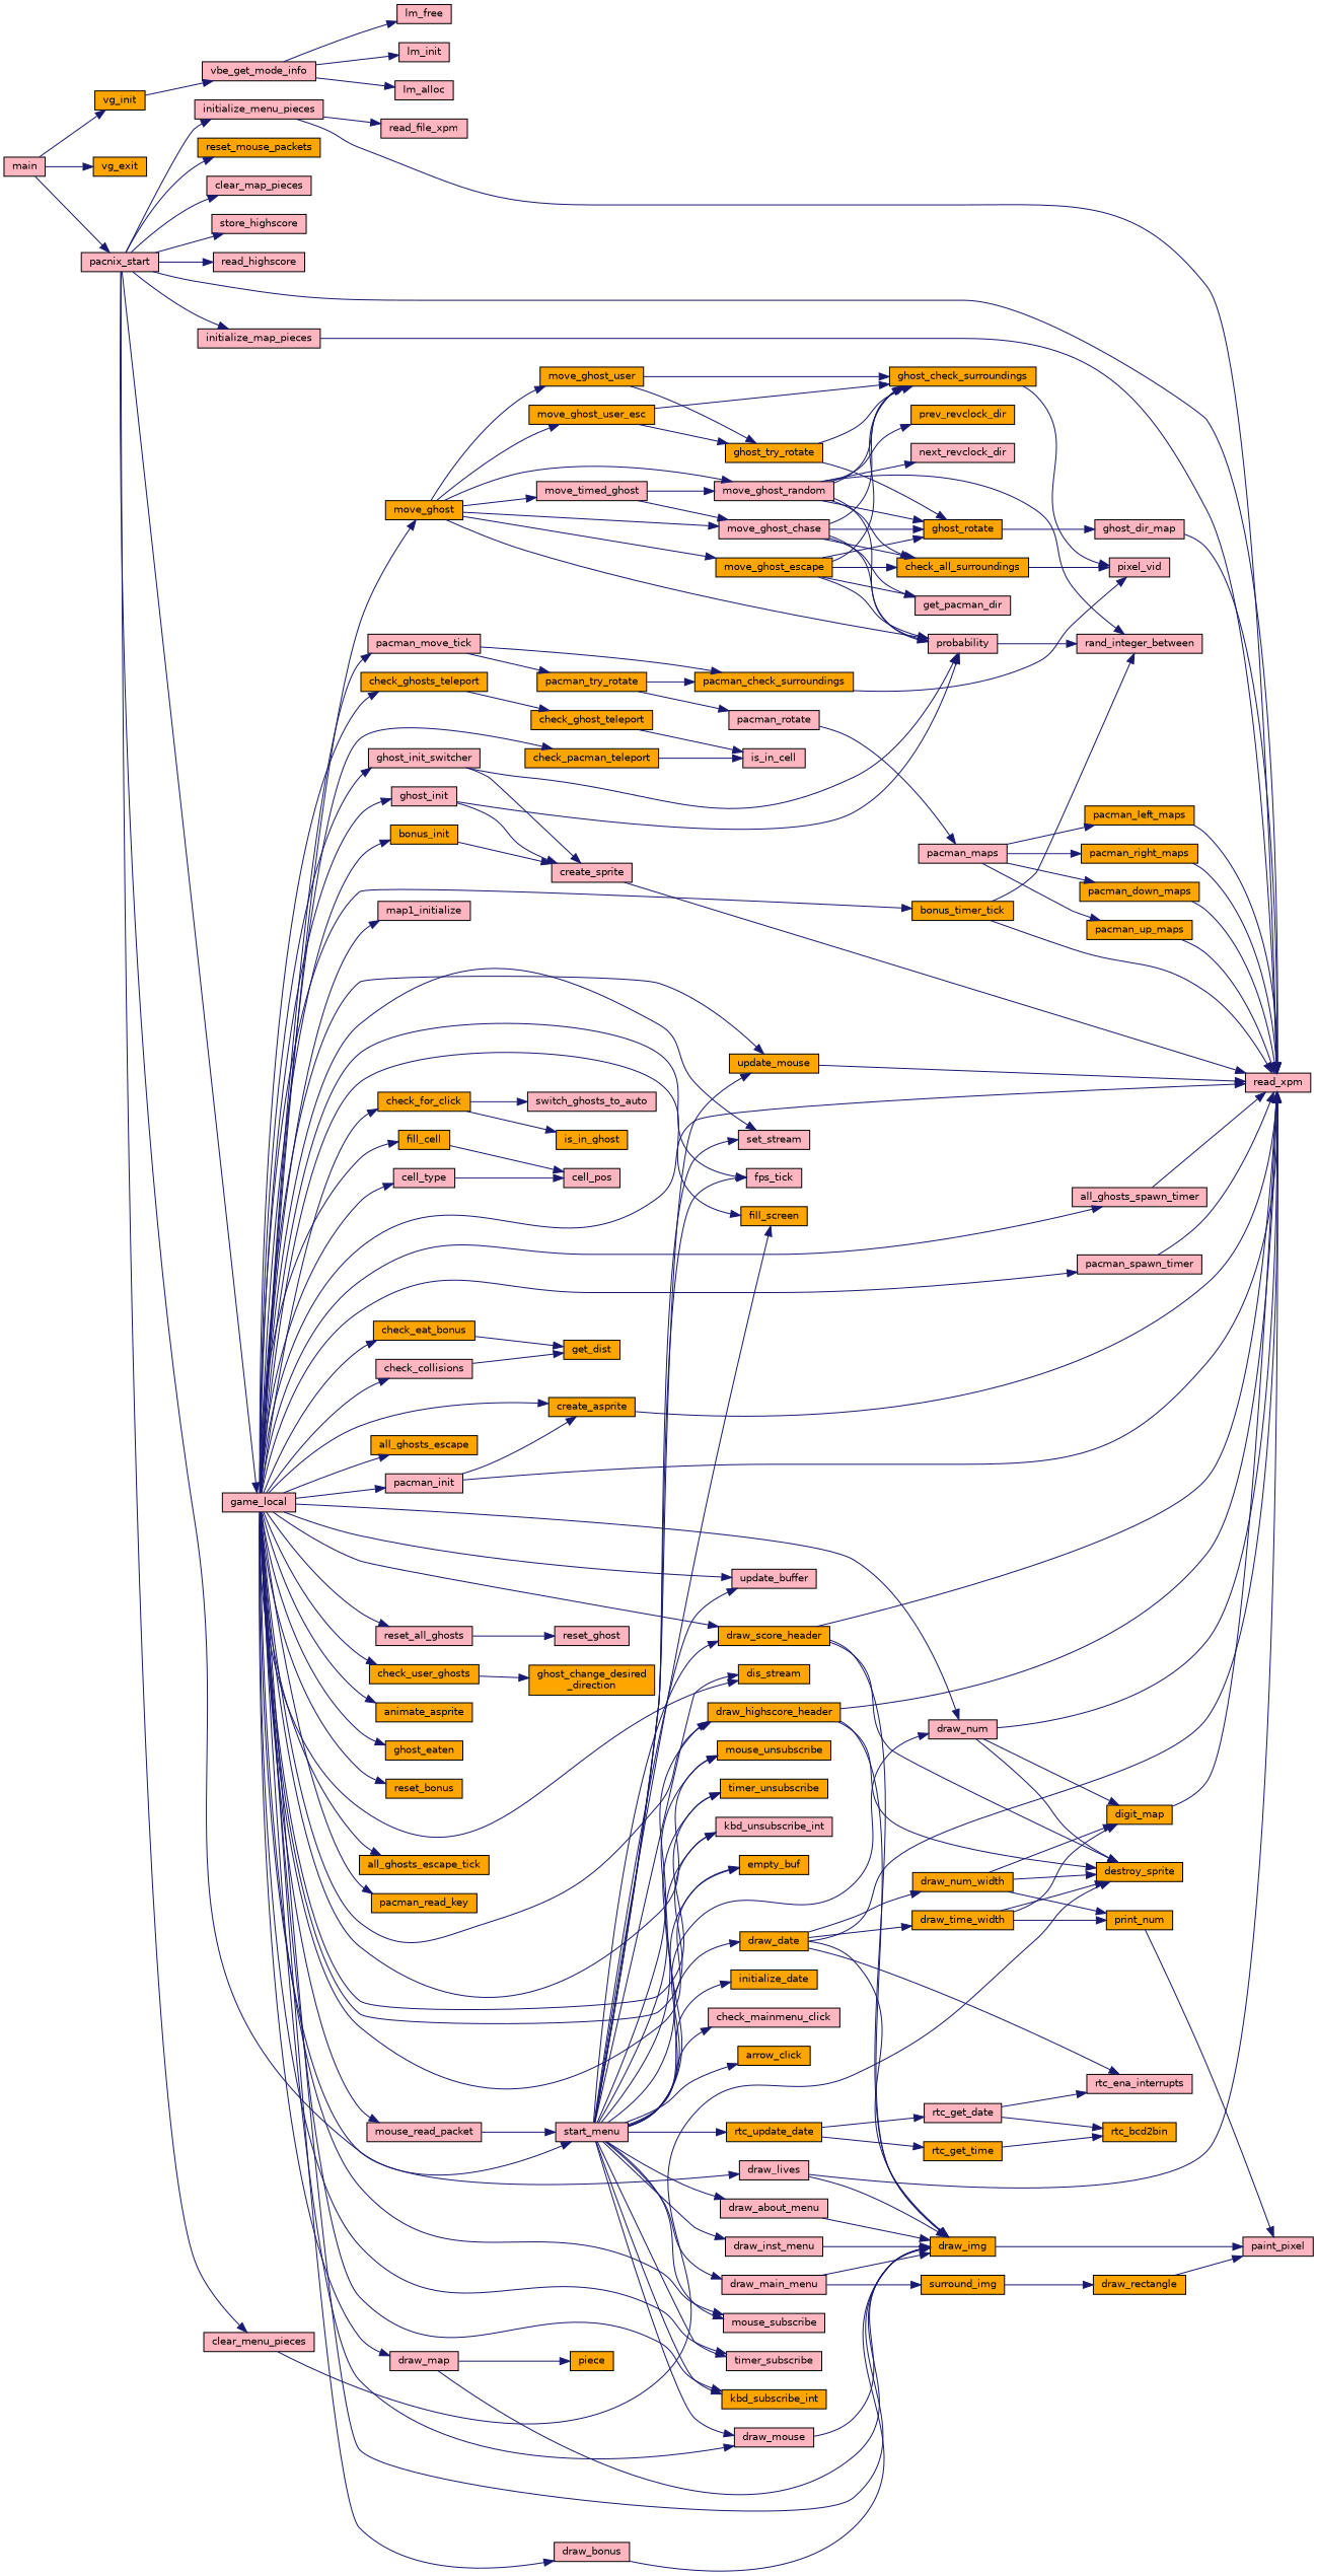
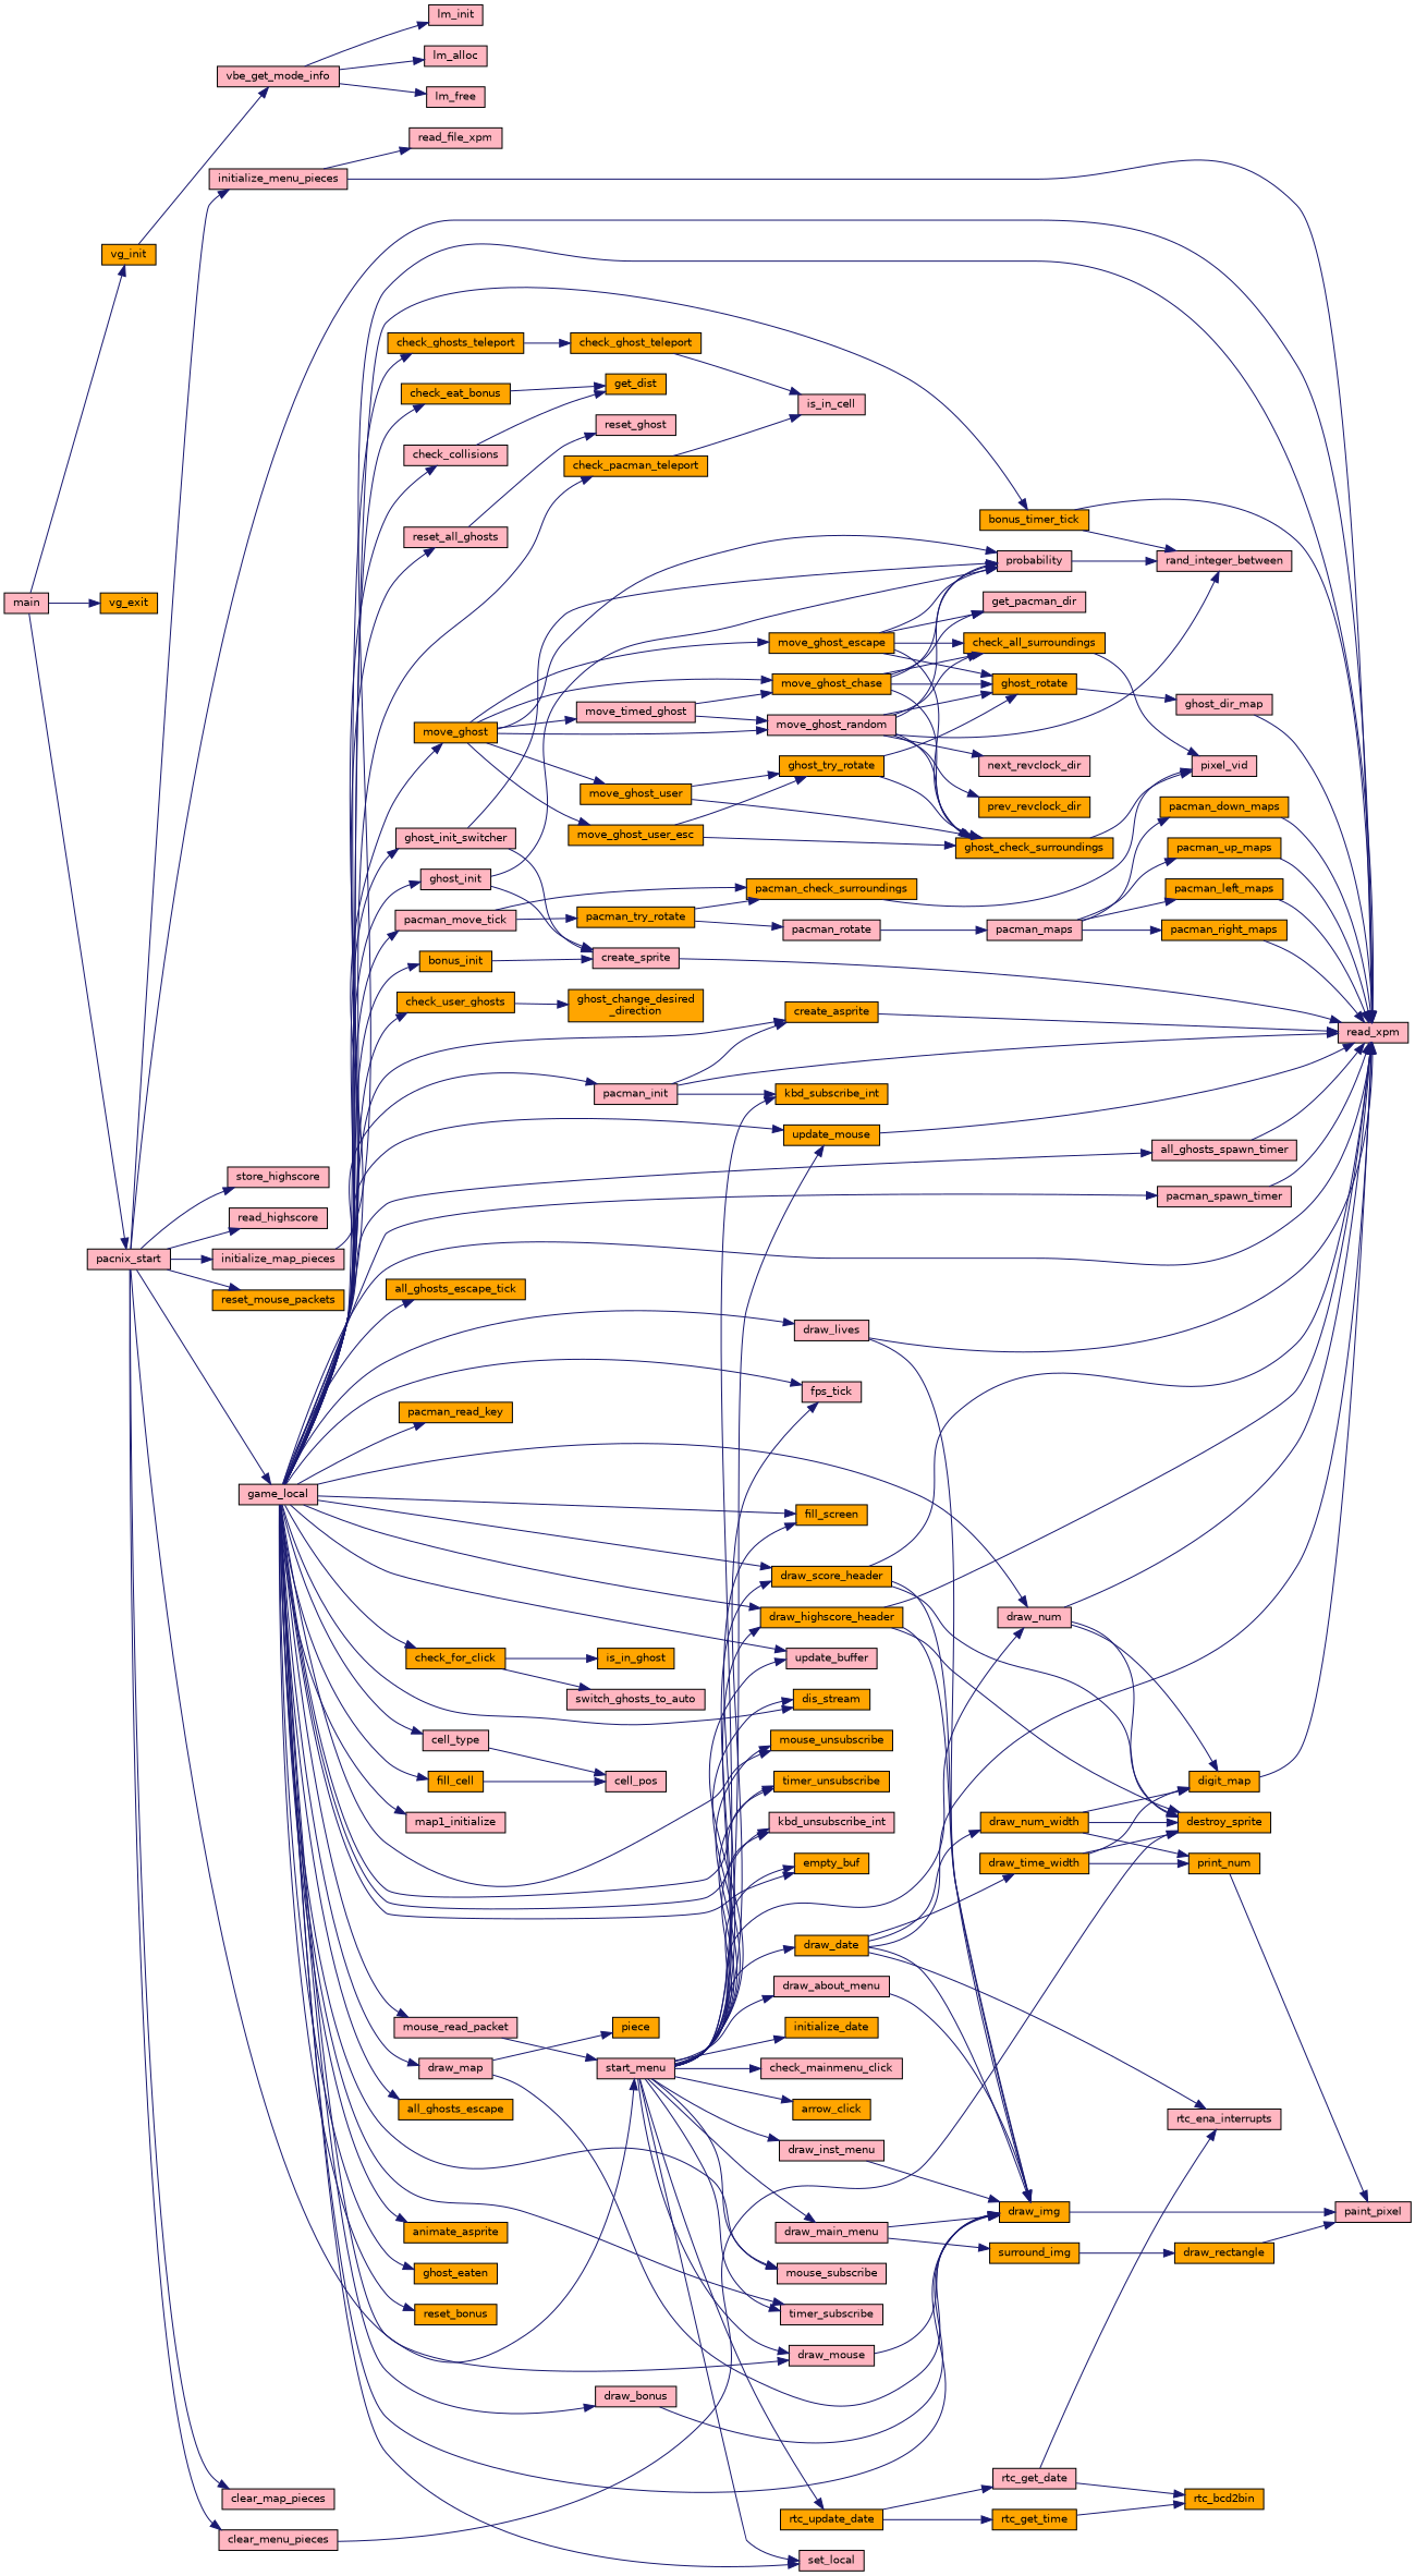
  digraph {
    rankdir=LR
    node [color=black fillcolor=lightpink fontname=Helvetica fontsize=10 shape=record style=filled]
    edge [color=midnightblue fontname=Helvetica fontsize=10 labelfontname=Helvetica labelfontsize=10 style=solid]
    n1 [fontcolor=black height=0.2 label=main width=0.4]
    n2 [fillcolor=orange height=0.2 label=vg_init width=0.4]
    n3 [fillcolor=orange height=0.2 label=vg_exit width=0.4]
    n4 [height=0.2 label=pacnix_start width=0.4]
    n5 [height=0.2 label=vbe_get_mode_info width=0.4]
    n6 [height=0.2 label=read_highscore width=0.4]
    n7 [height=0.2 label=read_xpm width=0.4]
    n8 [fillcolor=orange height=0.2 label=reset_mouse_packets width=0.4]
    n9 [height=0.2 label=initialize_map_pieces width=0.4]
    n10 [height=0.2 label=game_local width=0.4]
    n11 [height=0.2 label=clear_map_pieces width=0.4]
    n12 [height=0.2 label=initialize_menu_pieces width=0.4]
    n13 [height=0.2 label=start_menu width=0.4]
    n14 [height=0.2 label=clear_menu_pieces width=0.4]
    n15 [height=0.2 label=store_highscore width=0.4]
    n16 [height=0.2 label=lm_init width=0.4]
    n17 [height=0.2 label=lm_alloc width=0.4]
    n18 [height=0.2 label=lm_free width=0.4]
    n19 [height=0.2 label=mouse_subscribe width=0.4]
    n20 [height=0.2 label=timer_subscribe width=0.4]
    n21 [fillcolor=orange height=0.2 label=kbd_subscribe_int width=0.4]
    n22 [height=0.2 label=pacman_init width=0.4]
    n23 [fillcolor=orange height=0.2 label=create_asprite width=0.4]
    n24 [height=0.2 label=ghost_init width=0.4]
    n25 [height=0.2 label=ghost_init_switcher width=0.4]
    n26 [fillcolor=orange height=0.2 label=bonus_init width=0.4]
    n27 [height=0.2 label=map1_initialize width=0.4]
-   n28 [height=0.2 label=set_stream width=0.4]
+   n28 [height=0.2 label=set_local width=0.4]
    n29 [height=0.2 label=mouse_read_packet width=0.4]
    n30 [fillcolor=orange height=0.2 label=update_mouse width=0.4]
    n31 [fillcolor=orange height=0.2 label=check_for_click width=0.4]
    n32 [height=0.2 label=fps_tick width=0.4]
    n33 [fillcolor=orange height=0.2 label=fill_screen width=0.4]
    n34 [height=0.2 label=draw_map width=0.4]
    n35 [fillcolor=orange height=0.2 label=draw_img width=0.4]
    n36 [fillcolor=orange height=0.2 label=check_pacman_teleport width=0.4]
    n37 [height=0.2 label=cell_type width=0.4]
    n38 [fillcolor=orange height=0.2 label=fill_cell width=0.4]
    n39 [fillcolor=orange height=0.2 label=all_ghosts_escape width=0.4]
    n40 [fillcolor=orange height=0.2 label=check_ghosts_teleport width=0.4]
    n41 [height=0.2 label=pacman_move_tick width=0.4]
    n42 [fillcolor=orange height=0.2 label=move_ghost width=0.4]
    n43 [fillcolor=orange height=0.2 label=animate_asprite width=0.4]
    n44 [height=0.2 label=check_collisions width=0.4]
    n45 [fillcolor=orange height=0.2 label=ghost_eaten width=0.4]
    n46 [fillcolor=orange height=0.2 label=reset_bonus width=0.4]
    n47 [height=0.2 label=reset_all_ghosts width=0.4]
    n48 [fillcolor=orange height=0.2 label=check_eat_bonus width=0.4]
    n49 [height=0.2 label=draw_bonus width=0.4]
    n50 [height=0.2 label=draw_mouse width=0.4]
    n51 [height=0.2 label=draw_lives width=0.4]
    n52 [fillcolor=orange height=0.2 label=draw_score_header width=0.4]
    n53 [height=0.2 label=draw_num width=0.4]
    n54 [fillcolor=orange height=0.2 label=draw_highscore_header width=0.4]
    n55 [height=0.2 label=update_buffer width=0.4]
    n56 [height=0.2 label=all_ghosts_spawn_timer width=0.4]
    n57 [height=0.2 label=pacman_spawn_timer width=0.4]
    n58 [fillcolor=orange height=0.2 label=all_ghosts_escape_tick width=0.4]
    n59 [fillcolor=orange height=0.2 label=bonus_timer_tick width=0.4]
    n60 [fillcolor=orange height=0.2 label=dis_stream width=0.4]
    n61 [fillcolor=orange height=0.2 label=check_user_ghosts width=0.4]
    n62 [fillcolor=orange height=0.2 label=pacman_read_key width=0.4]
    n63 [fillcolor=orange height=0.2 label=mouse_unsubscribe width=0.4]
    n64 [fillcolor=orange height=0.2 label=timer_unsubscribe width=0.4]
    n65 [height=0.2 label=kbd_unsubscribe_int width=0.4]
    n66 [fillcolor=orange height=0.2 label=empty_buf width=0.4]
    n67 [height=0.2 label=read_file_xpm width=0.4]
    n68 [fillcolor=orange height=0.2 label=initialize_date width=0.4]
    n69 [fillcolor=orange height=0.2 label=rtc_update_date width=0.4]
    n70 [height=0.2 label=check_mainmenu_click width=0.4]
    n71 [height=0.2 label=draw_main_menu width=0.4]
    n72 [fillcolor=orange height=0.2 label=draw_date width=0.4]
    n73 [height=0.2 label=draw_inst_menu width=0.4]
    n74 [height=0.2 label=draw_about_menu width=0.4]
    n75 [fillcolor=orange height=0.2 label=arrow_click width=0.4]
    n76 [fillcolor=orange height=0.2 label=destroy_sprite width=0.4]
    n77 [height=0.2 label=probability width=0.4]
    n78 [height=0.2 label=create_sprite width=0.4]
    n79 [fillcolor=orange height=0.2 label=is_in_ghost width=0.4]
    n80 [height=0.2 label=switch_ghosts_to_auto width=0.4]
    n81 [fillcolor=orange height=0.2 label=piece width=0.4]
    n82 [height=0.2 label=paint_pixel width=0.4]
    n83 [height=0.2 label=is_in_cell width=0.4]
    n84 [height=0.2 label=cell_pos width=0.4]
    n85 [fillcolor=orange height=0.2 label=check_ghost_teleport width=0.4]
    n86 [fillcolor=orange height=0.2 label=pacman_try_rotate width=0.4]
    n87 [fillcolor=orange height=0.2 label=pacman_check_surroundings width=0.4]
    n88 [height=0.2 label=move_ghost_random width=0.4]
-   n89 [height=0.2 label=move_ghost_chase width=0.4]
+   n89 [fillcolor=orange height=0.2 label=move_ghost_chase width=0.4]
    n90 [fillcolor=orange height=0.2 label=move_ghost_user width=0.4]
    n91 [fillcolor=orange height=0.2 label=move_ghost_escape width=0.4]
    n92 [height=0.2 label=move_timed_ghost width=0.4]
    n93 [fillcolor=orange height=0.2 label=move_ghost_user_esc width=0.4]
    n94 [fillcolor=orange height=0.2 label=get_dist width=0.4]
    n95 [height=0.2 label=reset_ghost width=0.4]
    n96 [fillcolor=orange height=0.2 label=digit_map width=0.4]
    n97 [height=0.2 label=rand_integer_between width=0.4]
    n98 [fillcolor=orange height=0.2 label="ghost_change_desired\l_direction" width=0.4]
    n99 [height=0.2 label=pacman_rotate width=0.4]
    n100 [height=0.2 label=pixel_vid width=0.4]
    n101 [height=0.2 label=pacman_maps width=0.4]
    n102 [fillcolor=orange height=0.2 label=pacman_down_maps width=0.4]
    n103 [fillcolor=orange height=0.2 label=pacman_up_maps width=0.4]
    n104 [fillcolor=orange height=0.2 label=pacman_left_maps width=0.4]
    n105 [fillcolor=orange height=0.2 label=pacman_right_maps width=0.4]
    n106 [fillcolor=orange height=0.2 label=ghost_check_surroundings width=0.4]
    n107 [fillcolor=orange height=0.2 label=check_all_surroundings width=0.4]
    n108 [height=0.2 label=next_revclock_dir width=0.4]
    n109 [fillcolor=orange height=0.2 label=prev_revclock_dir width=0.4]
    n110 [fillcolor=orange height=0.2 label=ghost_rotate width=0.4]
    n111 [height=0.2 label=get_pacman_dir width=0.4]
    n112 [fillcolor=orange height=0.2 label=ghost_try_rotate width=0.4]
    n113 [height=0.2 label=ghost_dir_map width=0.4]
    n114 [fillcolor=orange height=0.2 label=print_num width=0.4]
    n115 [fillcolor=orange height=0.2 label=rtc_get_time width=0.4]
    n116 [height=0.2 label=rtc_get_date width=0.4]
    n117 [fillcolor=orange height=0.2 label=surround_img width=0.4]
    n118 [height=0.2 label=rtc_ena_interrupts width=0.4]
    n119 [fillcolor=orange height=0.2 label=draw_num_width width=0.4]
    n120 [fillcolor=orange height=0.2 label=draw_time_width width=0.4]
    n121 [fillcolor=orange height=0.2 label=rtc_bcd2bin width=0.4]
    n122 [fillcolor=orange height=0.2 label=draw_rectangle width=0.4]
    n1 -> n2
    n1 -> n3
    n1 -> n4
    n2 -> n5
    n4 -> n6
    n4 -> n7
    n4 -> n8
    n4 -> n9
    n4 -> n10
    n4 -> n11
    n4 -> n12
    n4 -> n13
    n4 -> n14
    n4 -> n15
    n5 -> n16
    n5 -> n17
    n5 -> n18
    n9 -> n7
    n10 -> n7
    n10 -> n19
    n10 -> n20
-   n10 -> n21
+   n22 -> n21
    n10 -> n22
    n10 -> n23
    n10 -> n24
    n10 -> n25
    n10 -> n26
    n10 -> n27
    n10 -> n28
    n10 -> n29
    n10 -> n30
    n10 -> n31
    n10 -> n32
    n10 -> n33
    n10 -> n34
    n10 -> n35
    n10 -> n36
    n10 -> n37
    n10 -> n38
    n10 -> n39
    n10 -> n40
    n10 -> n41
    n10 -> n42
    n10 -> n43
    n10 -> n44
    n10 -> n45
    n10 -> n46
    n10 -> n47
    n10 -> n48
    n10 -> n49
    n10 -> n50
    n10 -> n51
    n10 -> n52
    n10 -> n53
    n10 -> n54
    n10 -> n55
    n10 -> n56
    n10 -> n57
    n10 -> n58
    n10 -> n59
    n10 -> n60
    n10 -> n61
    n10 -> n62
    n10 -> n63
    n10 -> n64
    n10 -> n65
    n10 -> n66
    n12 -> n7
    n12 -> n67
    n13 -> n19
    n13 -> n20
    n13 -> n21
    n13 -> n28
    n13 -> n30
    n13 -> n32
    n13 -> n33
    n13 -> n50
    n13 -> n52
    n13 -> n53
    n13 -> n54
    n13 -> n55
    n13 -> n60
    n13 -> n63
    n13 -> n64
    n13 -> n65
    n13 -> n66
    n13 -> n68
    n13 -> n69
    n13 -> n70
    n13 -> n71
    n13 -> n72
    n13 -> n73
    n13 -> n74
    n13 -> n75
    n14 -> n76
    n22 -> n7
    n22 -> n23
    n23 -> n7
    n24 -> n77
    n24 -> n78
    n25 -> n77
    n25 -> n78
    n26 -> n78
    n29 -> n13
    n30 -> n7
    n31 -> n79
    n31 -> n80
    n34 -> n35
    n34 -> n81
    n35 -> n82
    n36 -> n83
    n37 -> n84
    n38 -> n84
    n40 -> n85
    n41 -> n86
    n41 -> n87
    n42 -> n77
    n42 -> n88
    n42 -> n89
    n42 -> n90
    n42 -> n91
    n42 -> n92
    n42 -> n93
    n44 -> n94
    n47 -> n95
    n48 -> n94
    n49 -> n35
    n50 -> n35
    n51 -> n7
    n51 -> n35
    n52 -> n7
    n52 -> n35
    n52 -> n76
    n53 -> n7
    n53 -> n76
    n53 -> n96
    n54 -> n7
    n54 -> n35
    n54 -> n76
    n56 -> n7
    n57 -> n7
    n59 -> n7
    n59 -> n97
    n61 -> n98
    n69 -> n115
    n69 -> n116
    n71 -> n35
    n71 -> n117
    n72 -> n7
    n72 -> n35
    n72 -> n118
    n72 -> n119
    n72 -> n120
    n73 -> n35
    n74 -> n35
    n77 -> n97
    n78 -> n7
    n85 -> n83
    n86 -> n87
    n86 -> n99
    n87 -> n100
    n88 -> n77
    n88 -> n97
    n88 -> n106
    n88 -> n107
    n88 -> n108
    n88 -> n109
    n88 -> n110
    n89 -> n77
    n89 -> n106
    n89 -> n107
    n89 -> n110
    n89 -> n111
    n90 -> n106
    n90 -> n112
    n91 -> n77
    n91 -> n106
    n91 -> n107
    n91 -> n110
    n91 -> n111
    n92 -> n88
    n92 -> n89
    n93 -> n106
    n93 -> n112
    n96 -> n7
    n99 -> n101
    n101 -> n102
    n101 -> n103
    n101 -> n104
    n101 -> n105
    n102 -> n7
    n103 -> n7
    n104 -> n7
    n105 -> n7
    n106 -> n100
    n107 -> n100
    n110 -> n113
    n112 -> n106
    n112 -> n110
    n113 -> n7
    n114 -> n82
    n115 -> n121
    n116 -> n118
    n116 -> n121
    n117 -> n122
    n119 -> n76
    n119 -> n96
    n119 -> n114
    n120 -> n76
    n120 -> n96
    n120 -> n114
    n122 -> n82
  }
